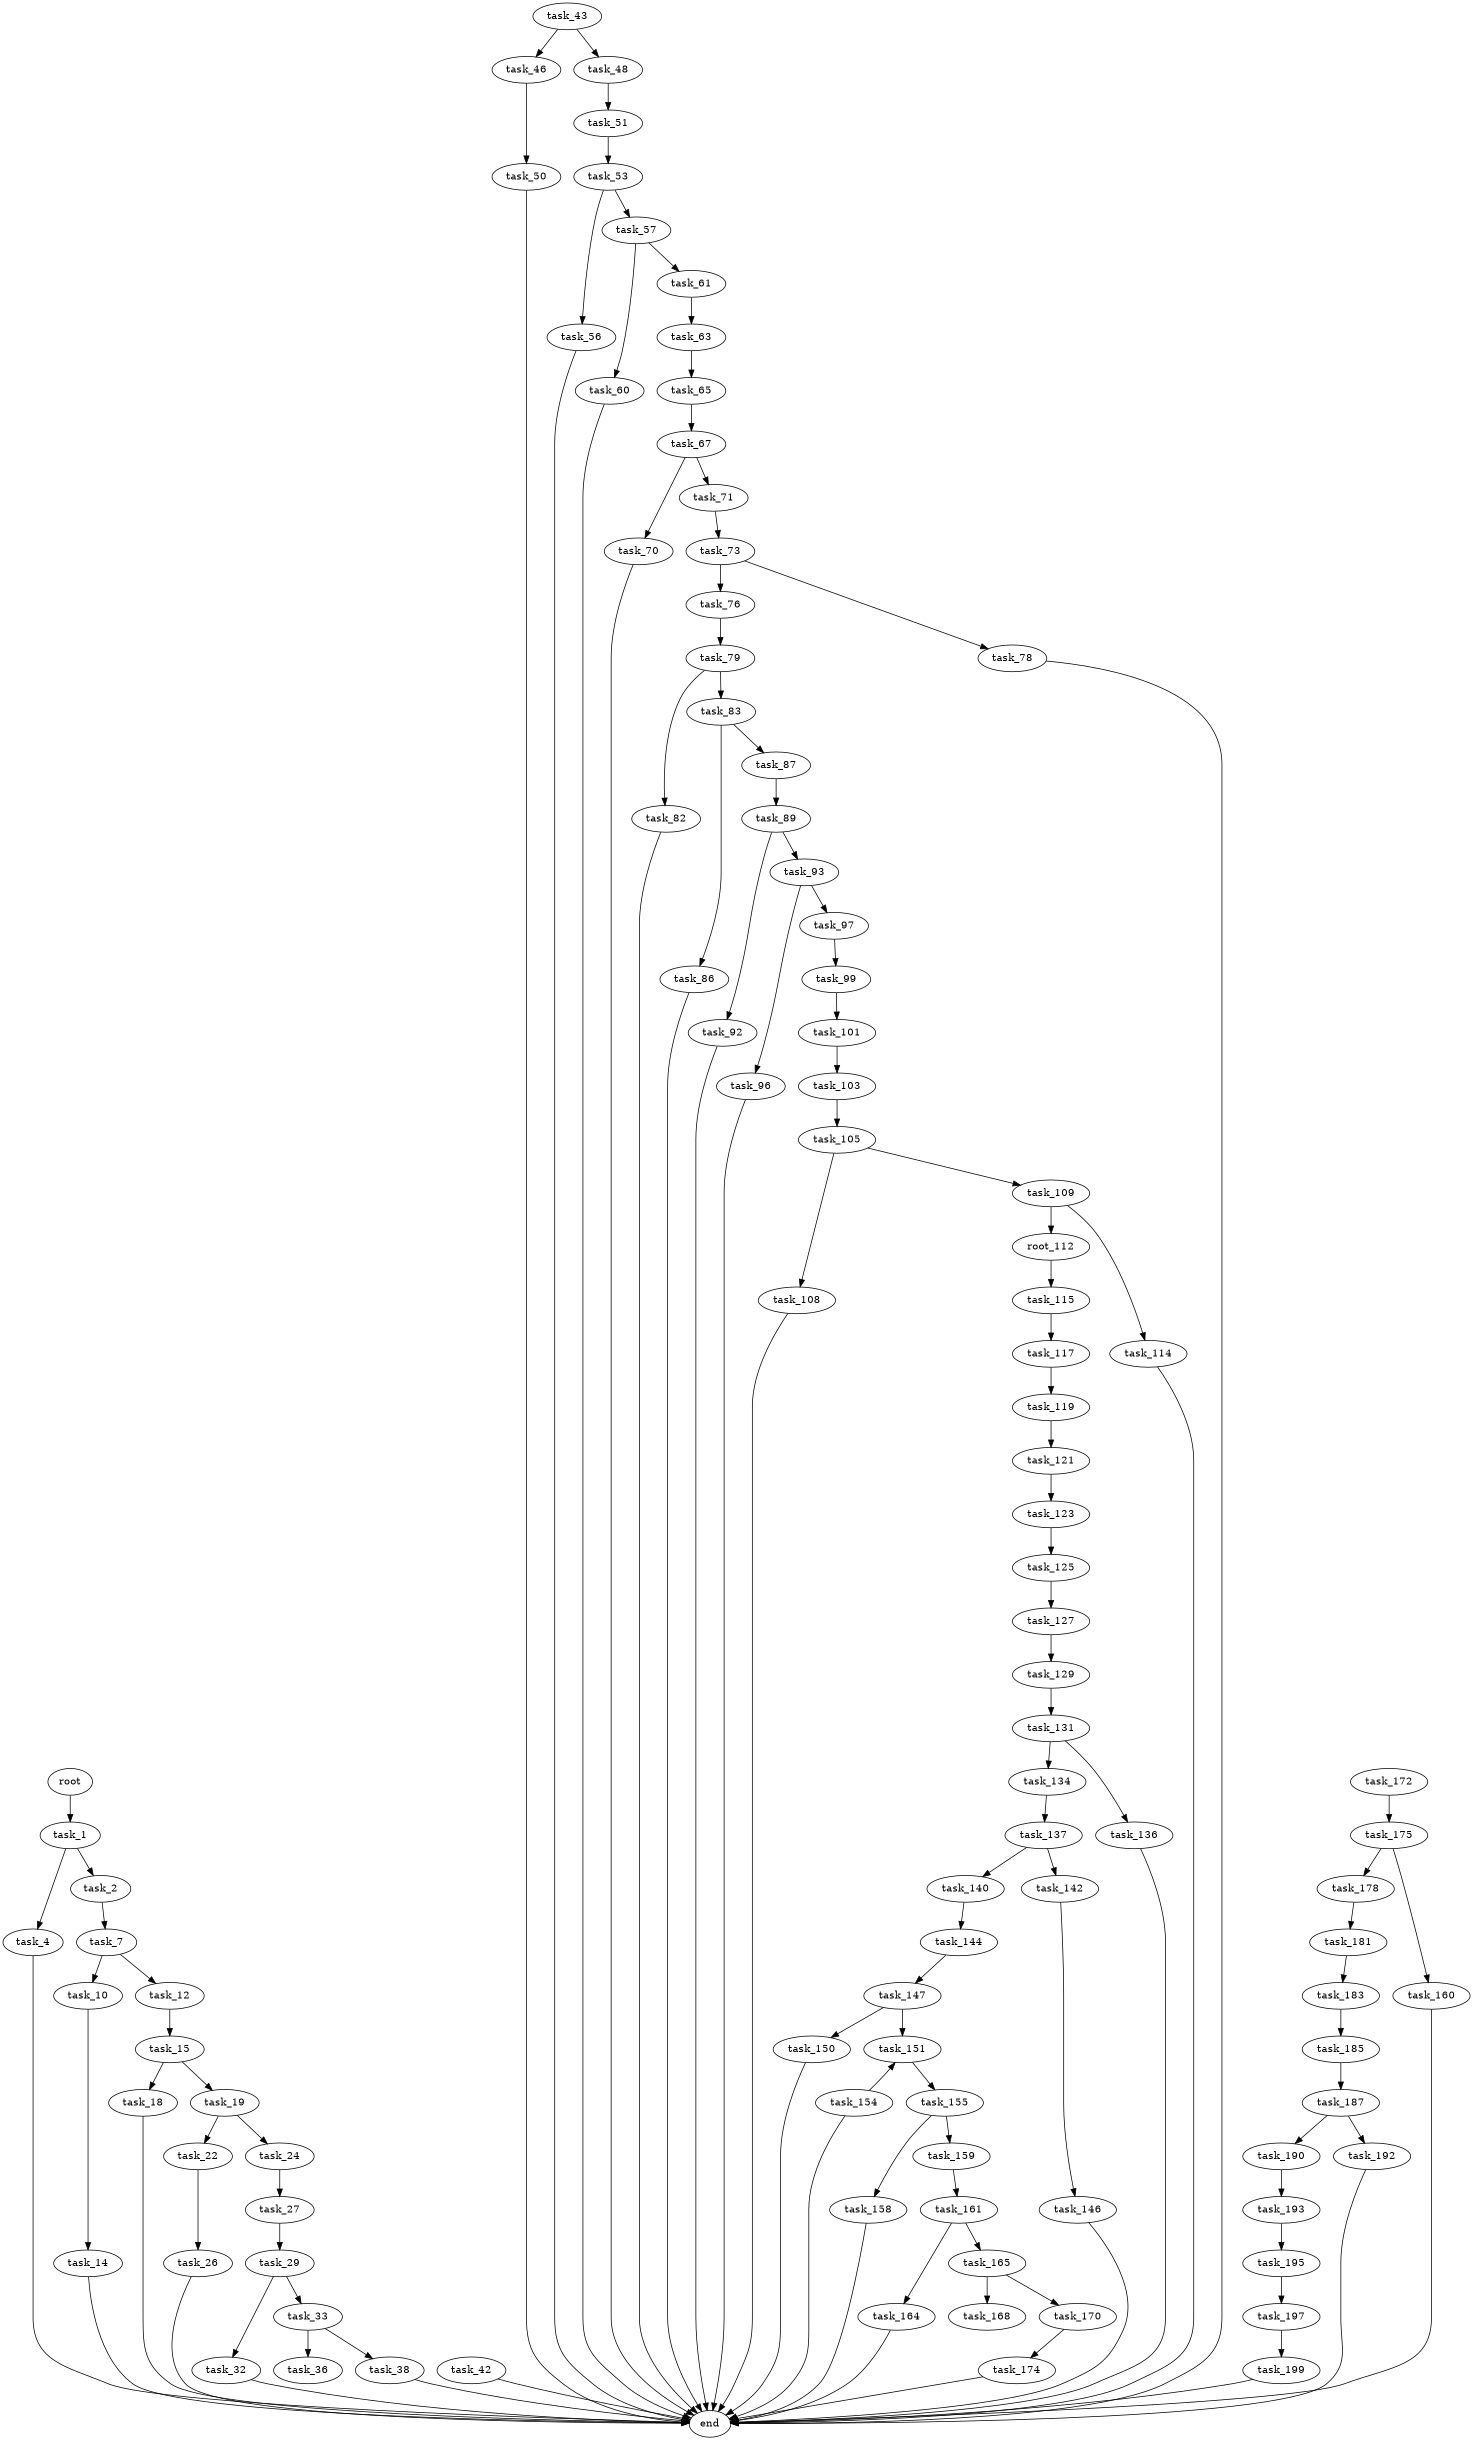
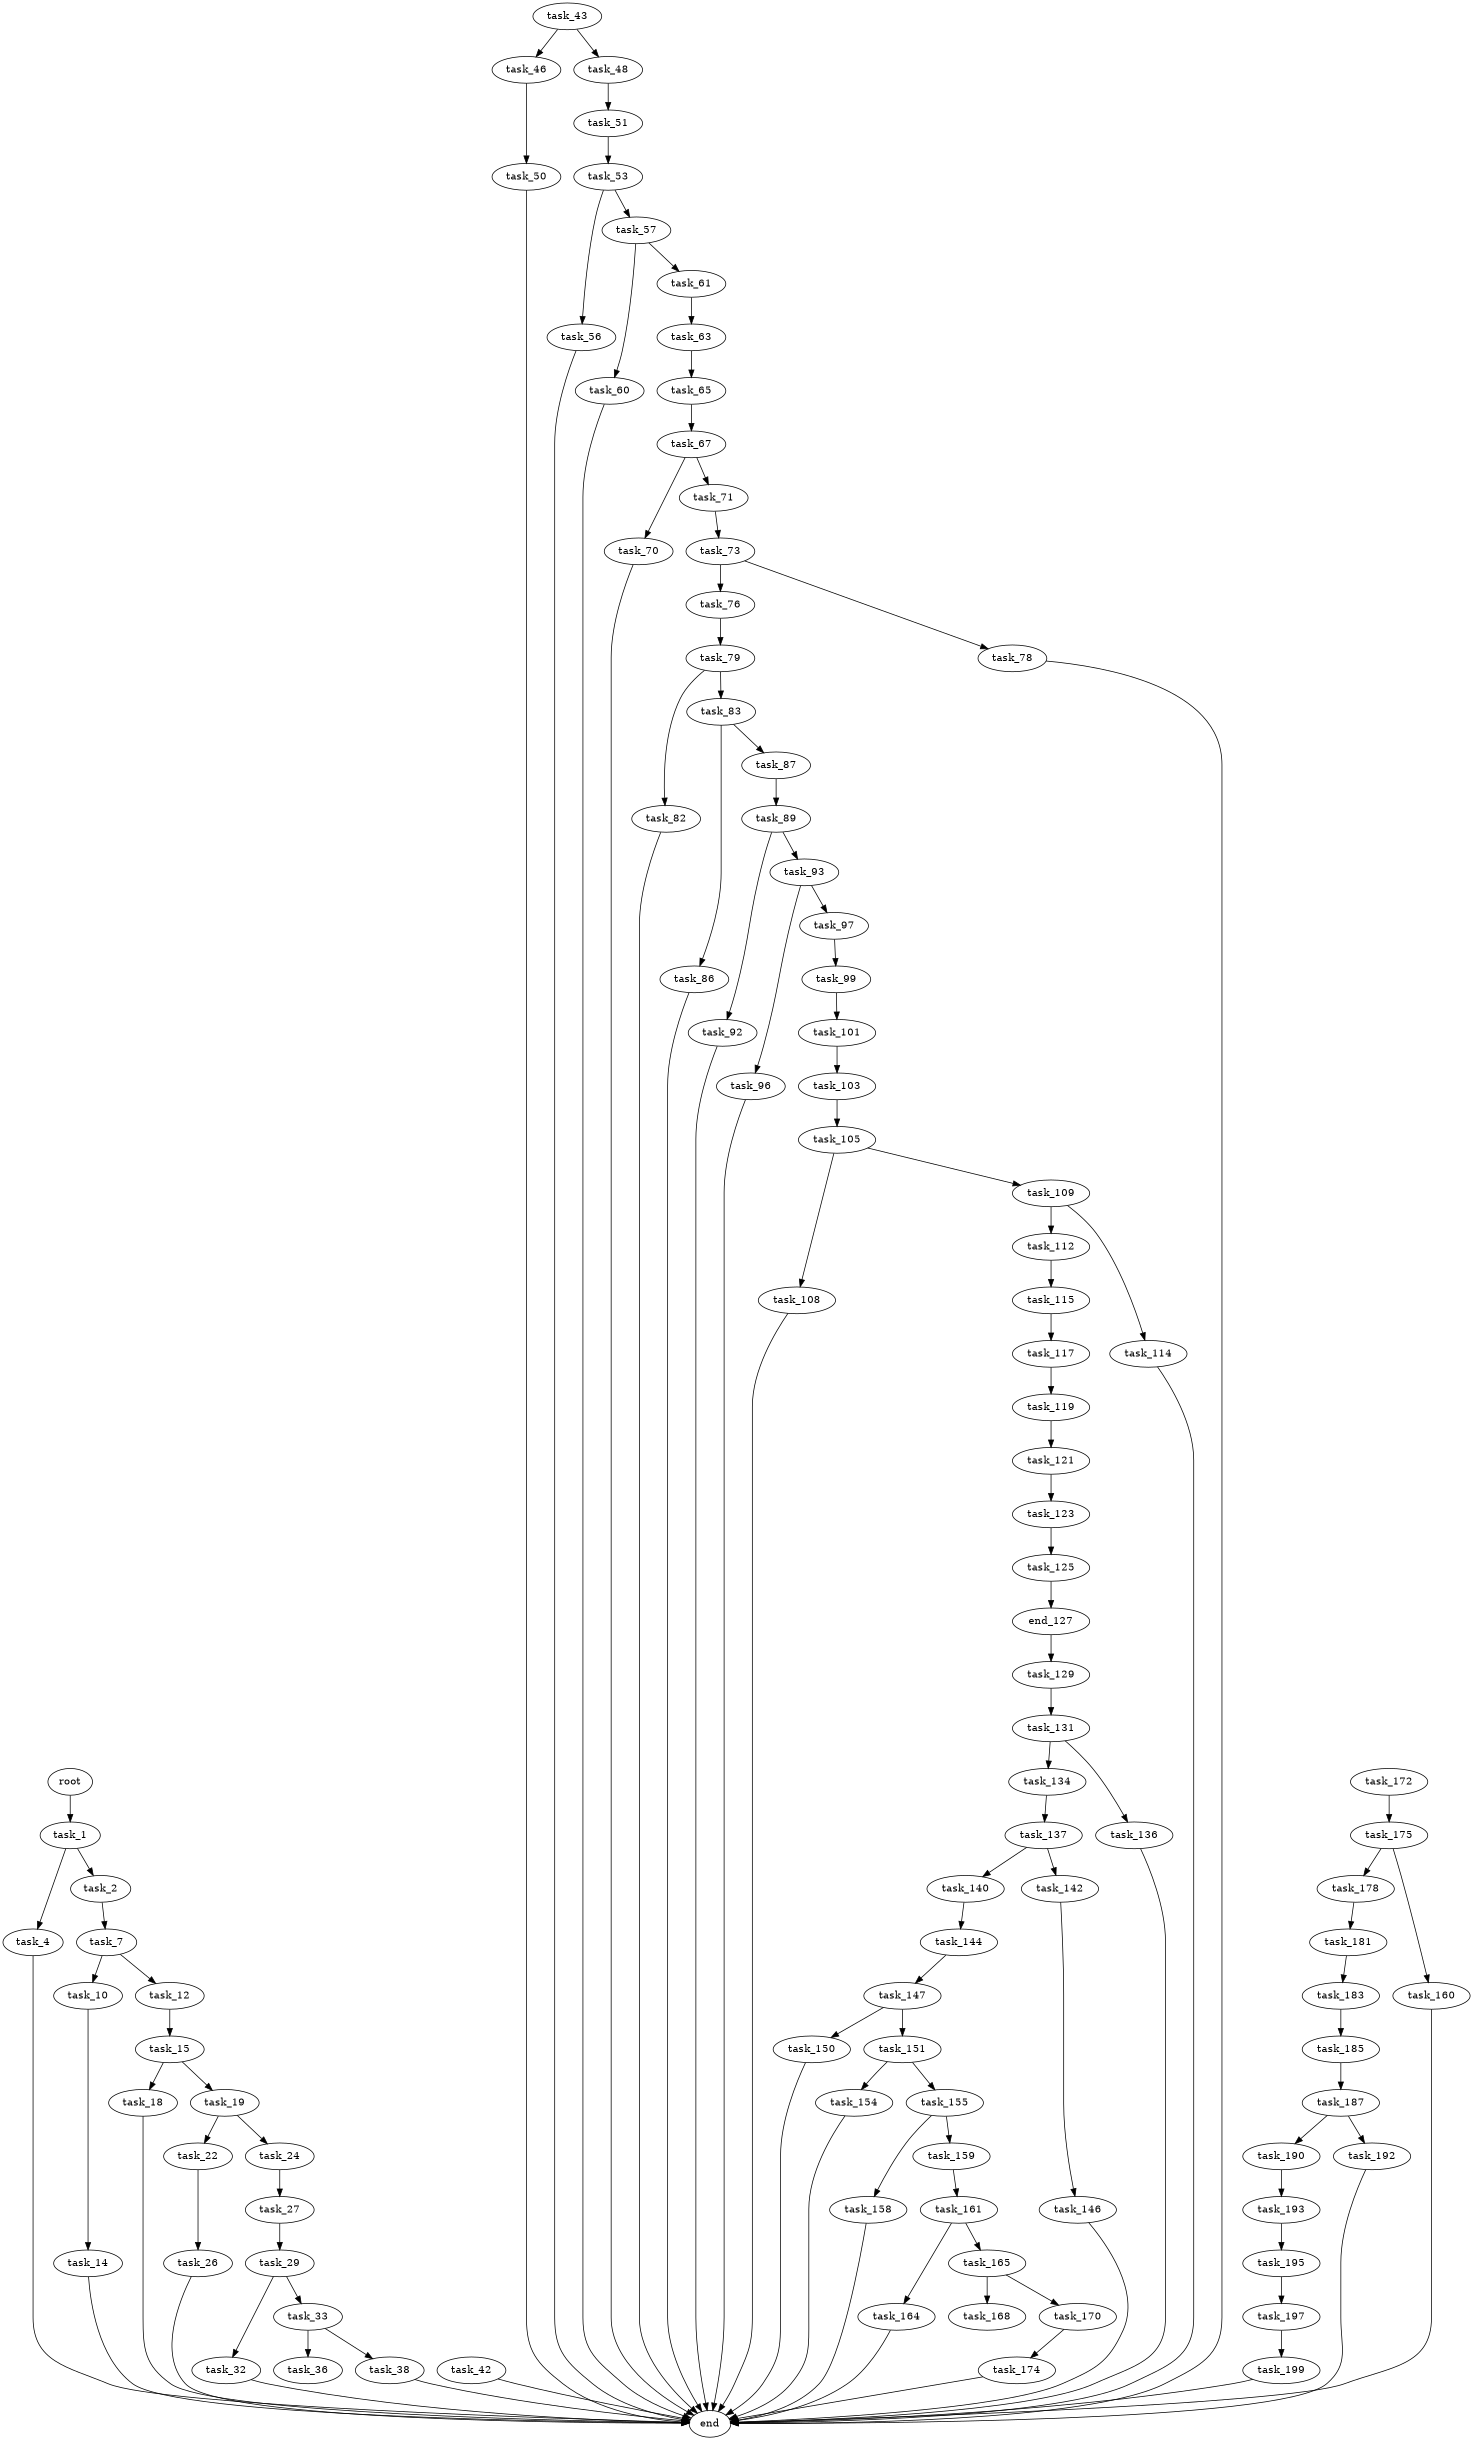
  digraph {
    root
    task_1
    task_4
    n4 [label=task_2]
    end
    task_7
    task_10
    task_12
    task_14
    task_15
    task_18
    task_19
    task_22
    task_24
    task_26
    task_27
    task_29
    task_32
    task_33
    task_36
    task_38
    task_42
    task_43
    task_46
    task_48
    task_50
    task_51
    task_53
    task_56
    task_57
    task_60
    task_61
    task_63
    task_65
    task_67
    task_70
    task_71
    task_73
    task_76
    task_78
    task_79
    task_82
    task_83
    task_86
    task_87
    task_89
    task_92
    task_93
    task_96
    task_97
    task_99
    task_101
    task_103
    task_105
    task_108
    task_109
-   task_112 [label=root_112]
+   task_112
    task_114
    task_115
    task_117
    task_119
    task_121
    task_123
    task_125
-   task_127
+   task_127 [label=end_127]
    task_129
    task_131
    task_134
    task_136
    task_137
    task_140
    task_142
    task_144
    task_146
    task_147
    task_150
    task_151
    task_154
    task_155
    task_158
    task_159
    task_161
    task_164
    task_165
    task_168
    task_170
    task_174
    task_172
    task_175
    task_178
    n91 [label=task_160]
    task_181
    task_183
    task_185
    task_187
    task_190
    task_192
    task_193
    task_195
    task_197
    task_199
    root -> task_1
    task_1 -> task_4
    task_1 -> n4
    task_4 -> end
    n4 -> task_7
    task_7 -> task_10
    task_7 -> task_12
    task_10 -> task_14
    task_12 -> task_15
    task_14 -> end
    task_15 -> task_18
    task_15 -> task_19
    task_18 -> end
    task_19 -> task_22
    task_19 -> task_24
    task_22 -> task_26
    task_24 -> task_27
    task_26 -> end
    task_27 -> task_29
    task_29 -> task_32
    task_29 -> task_33
    task_32 -> end
    task_33 -> task_36
    task_33 -> task_38
    task_38 -> end
    task_42 -> end
    task_43 -> task_46
    task_43 -> task_48
    task_46 -> task_50
    task_48 -> task_51
    task_50 -> end
    task_51 -> task_53
    task_53 -> task_56
    task_53 -> task_57
    task_56 -> end
    task_57 -> task_60
    task_57 -> task_61
    task_60 -> end
    task_61 -> task_63
    task_63 -> task_65
    task_65 -> task_67
    task_67 -> task_70
    task_67 -> task_71
    task_70 -> end
    task_71 -> task_73
    task_73 -> task_76
    task_73 -> task_78
    task_76 -> task_79
    task_78 -> end
    task_79 -> task_82
    task_79 -> task_83
    task_82 -> end
    task_83 -> task_86
    task_83 -> task_87
    task_86 -> end
    task_87 -> task_89
    task_89 -> task_92
    task_89 -> task_93
    task_92 -> end
    task_93 -> task_96
    task_93 -> task_97
    task_96 -> end
    task_97 -> task_99
    task_99 -> task_101
    task_101 -> task_103
    task_103 -> task_105
    task_105 -> task_108
    task_105 -> task_109
    task_108 -> end
    task_109 -> task_112
    task_109 -> task_114
    task_112 -> task_115
    task_114 -> end
    task_115 -> task_117
    task_117 -> task_119
    task_119 -> task_121
    task_121 -> task_123
    task_123 -> task_125
    task_125 -> task_127
    task_127 -> task_129
    task_129 -> task_131
    task_131 -> task_134
    task_131 -> task_136
    task_134 -> task_137
    task_136 -> end
    task_137 -> task_140
    task_137 -> task_142
    task_140 -> task_144
    task_142 -> task_146
    task_144 -> task_147
    task_146 -> end
    task_147 -> task_150
    task_147 -> task_151
    task_150 -> end
-   task_154 -> task_151
+   task_151 -> task_154
    task_151 -> task_155
    task_154 -> end
    task_155 -> task_158
    task_155 -> task_159
    task_158 -> end
    task_159 -> task_161
    task_161 -> task_164
    task_161 -> task_165
    task_164 -> end
    task_165 -> task_168
    task_165 -> task_170
    task_170 -> task_174
    task_174 -> end
    task_172 -> task_175
    task_175 -> task_178
    task_175 -> n91
    task_178 -> task_181
    n91 -> end
    task_181 -> task_183
    task_183 -> task_185
    task_185 -> task_187
    task_187 -> task_190
    task_187 -> task_192
    task_190 -> task_193
    task_192 -> end
    task_193 -> task_195
    task_195 -> task_197
    task_197 -> task_199
    task_199 -> end
  }
